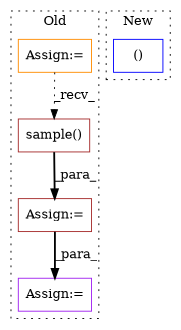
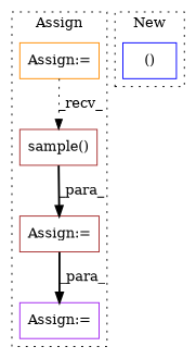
  digraph {
    node [a=68 l=3 shape=box color=brown]
    edge [style=bold]
    n1 [a=75 l=13 label="sample()" s=2067]
    n2 [l=20 label="Assign:=" s=2110 color=purple]
    n3 [label="Assign:=" s=2064]
    n4 [label="Assign:=" s=1901 color=darkorange]
    n5 [a=54 l=6 label="()" s=2419 color=blue]
    subgraph cluster_1 {
-     label=Old
+     label=Assign
      style=dotted
      n1
      n2
      n3
      n4
    }
    subgraph cluster_2 {
      label=New
      style=dotted
      n5
    }
    n1 -> n3 [label=_para_]
    n3 -> n2 [label=_para_]
    n4 -> n1 [label=_recv_ style=dotted]
  }
